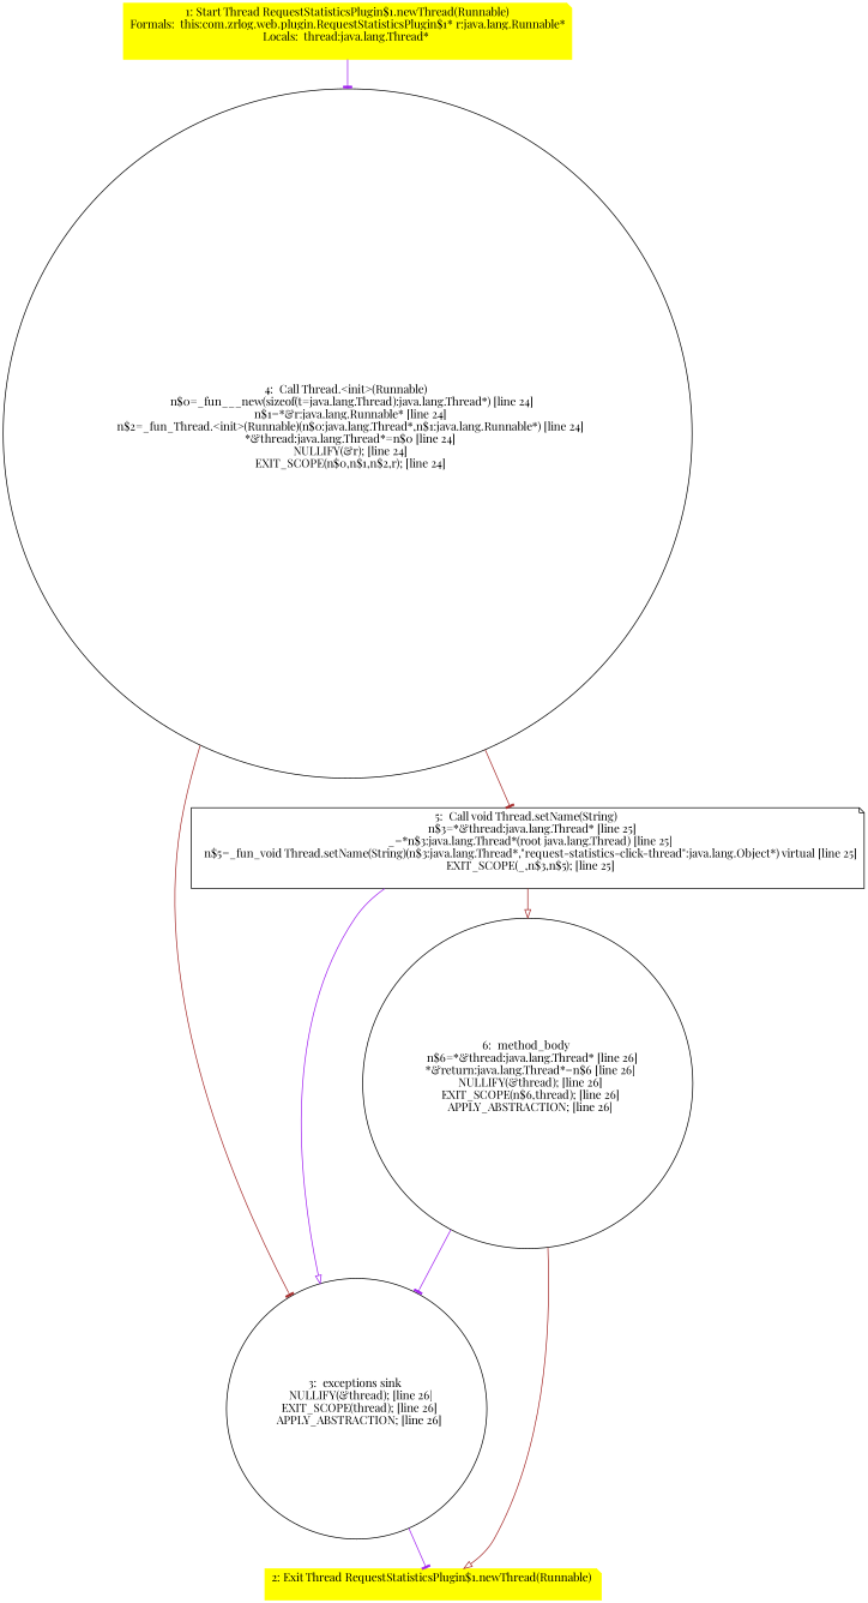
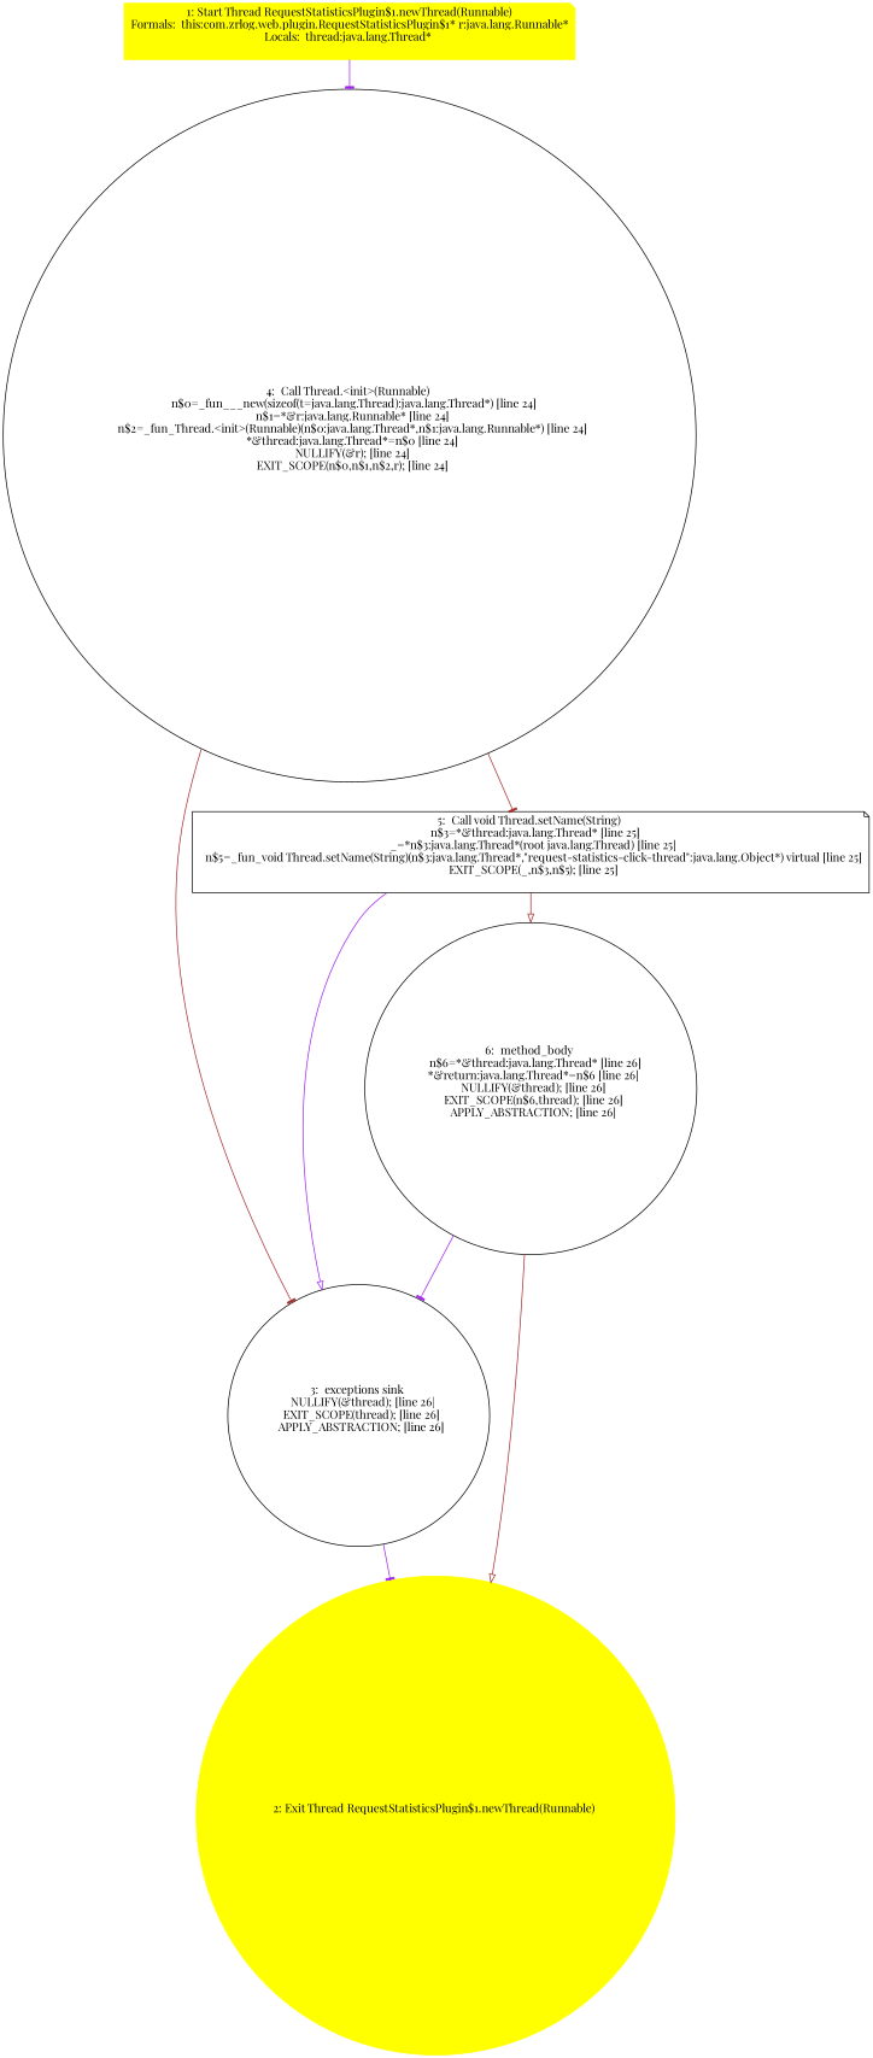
  digraph {
    fontname="Playfair Display"
    node [shape=note fontname="Playfair Display"]
    edge [color=purple arrowhead=tee fontname="Playfair Display"]
    n1 [color=yellow label="1: Start Thread RequestStatisticsPlugin$1.newThread(Runnable)\nFormals:  this:com.zrlog.web.plugin.RequestStatisticsPlugin$1* r:java.lang.Runnable*\nLocals:  thread:java.lang.Thread* \n  " style=filled]
    n2 [label="4:  Call Thread.<init>(Runnable) \n   n$0=_fun___new(sizeof(t=java.lang.Thread):java.lang.Thread*) [line 24]\n  n$1=*&r:java.lang.Runnable* [line 24]\n  n$2=_fun_Thread.<init>(Runnable)(n$0:java.lang.Thread*,n$1:java.lang.Runnable*) [line 24]\n  *&thread:java.lang.Thread*=n$0 [line 24]\n  NULLIFY(&r); [line 24]\n  EXIT_SCOPE(n$0,n$1,n$2,r); [line 24]\n " shape=circle]
    n3 [label="3:  exceptions sink \n   NULLIFY(&thread); [line 26]\n  EXIT_SCOPE(thread); [line 26]\n  APPLY_ABSTRACTION; [line 26]\n " shape=circle]
    n4 [label="5:  Call void Thread.setName(String) \n   n$3=*&thread:java.lang.Thread* [line 25]\n  _=*n$3:java.lang.Thread*(root java.lang.Thread) [line 25]\n  n$5=_fun_void Thread.setName(String)(n$3:java.lang.Thread*,\"request-statistics-click-thread\":java.lang.Object*) virtual [line 25]\n  EXIT_SCOPE(_,n$3,n$5); [line 25]\n "]
-   n5 [color=yellow label="2: Exit Thread RequestStatisticsPlugin$1.newThread(Runnable) \n  " style=filled]
+   n5 [color=yellow label="2: Exit Thread RequestStatisticsPlugin$1.newThread(Runnable) \n  " style=filled shape=circle]
    n6 [label="6:  method_body \n   n$6=*&thread:java.lang.Thread* [line 26]\n  *&return:java.lang.Thread*=n$6 [line 26]\n  NULLIFY(&thread); [line 26]\n  EXIT_SCOPE(n$6,thread); [line 26]\n  APPLY_ABSTRACTION; [line 26]\n " shape=circle]
    n1 -> n2
    n2 -> n3 [color=brown]
    n2 -> n4 [color=brown]
    n3 -> n5
    n4 -> n3 [arrowhead=onormal]
    n4 -> n6 [color=brown arrowhead=onormal]
    n6 -> n3
    n6 -> n5 [color=brown arrowhead=onormal]
  }
